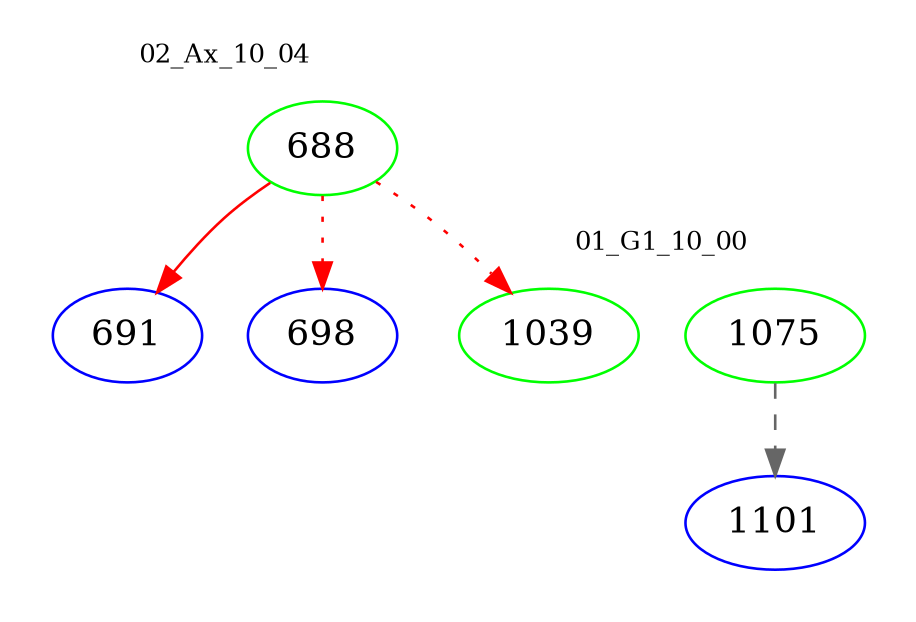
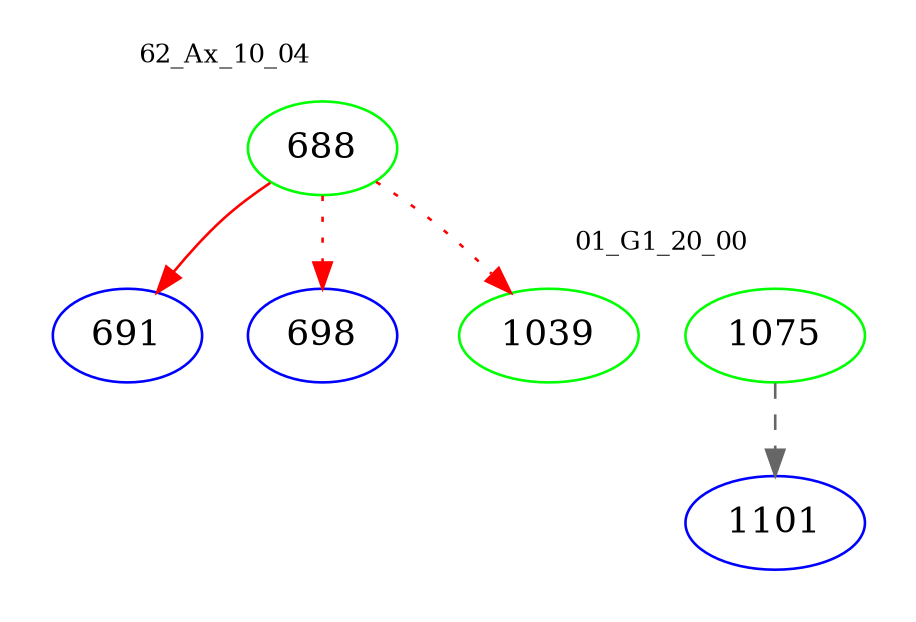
  digraph {
    node [color=green]
    edge [color=red style=dotted]
    n1 [label=688]
    n2 [color=blue label=691]
    n3 [color=blue label=698]
    n4 [label=1075]
    n5 [label=1039]
    n6 [color=blue label=1101]
    subgraph cluster_1 {
      color=white
      fontsize=10
-     label="02_Ax_10_04"
+     label="62_Ax_10_04"
      n1
      n2
      n3
    }
    subgraph cluster_2 {
      color=white
      fontsize=10
-     label="01_G1_10_00"
+     label="01_G1_20_00"
      n4
      n5
      n6
    }
    n1 -> n2 [style=solid]
    n1 -> n3
    n1 -> n5
    n4 -> n6 [color=gray40 style=dashed]
  }
